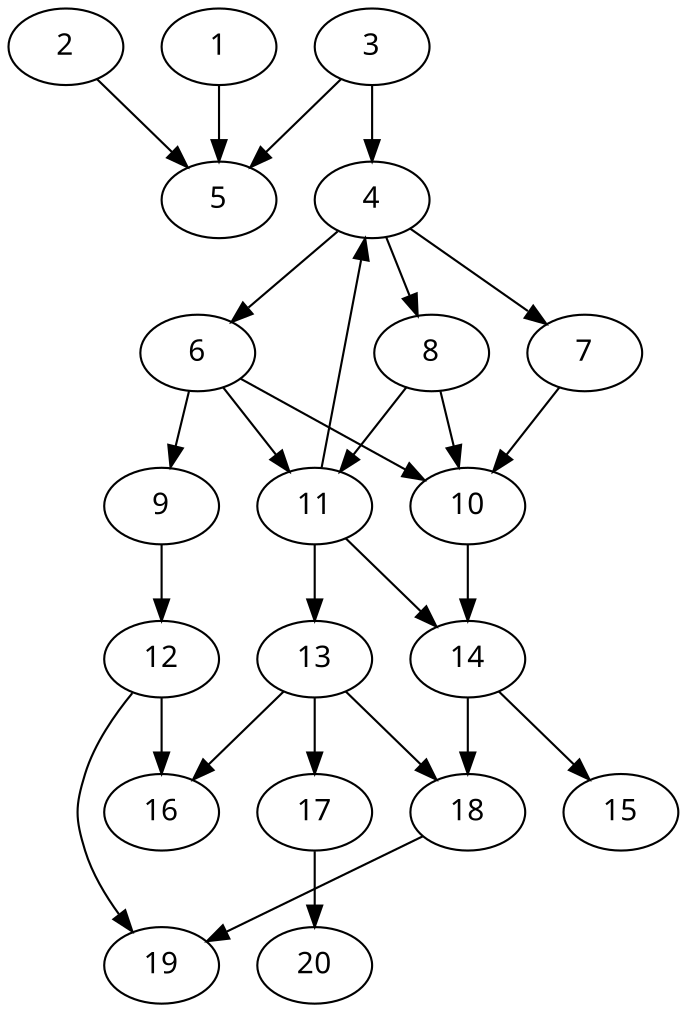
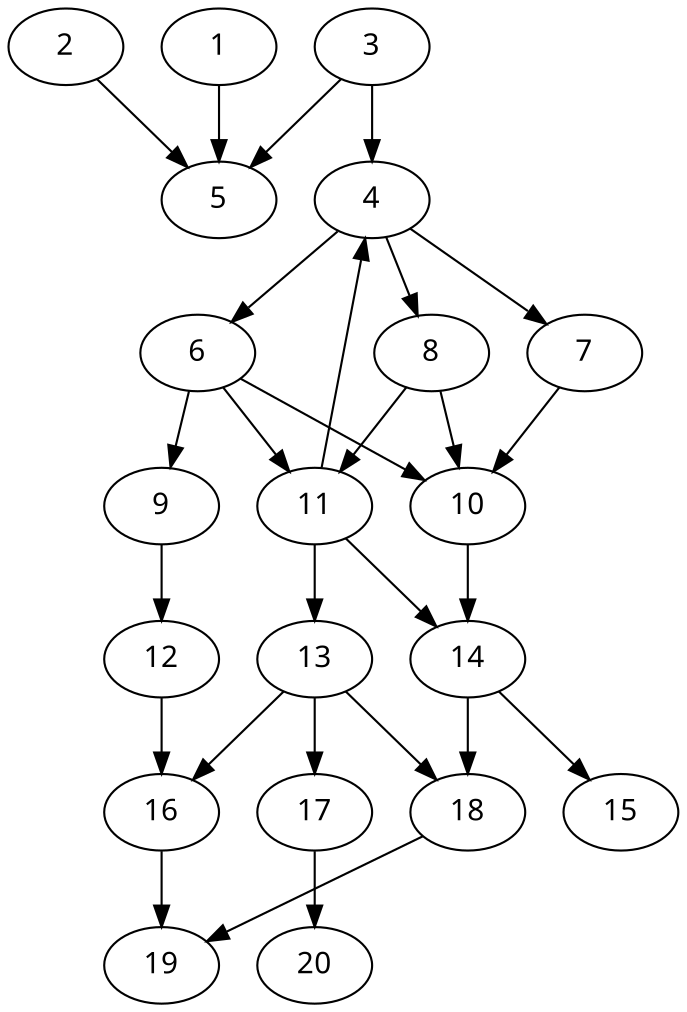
  digraph {
    fontname="Noto Sans"
    node [alpha=0.16 fontname="Noto Sans"]
    edge [fontname="Noto Sans"]
    1 [alpha=0.02 expect_size=22939648]
    5 [alpha=0.11 expect_size=41093120]
    4 [alpha=0.10 expect_size=35832832]
    6 [alpha=0.02 expect_size=39625728]
    7 [alpha=0.15 expect_size=11070464]
    8 [alpha=0.05 expect_size=19809280]
    9 [alpha=0.01 expect_size=46948352]
    10 [alpha=0.20 expect_size=30222336]
    11 [alpha=0.19 expect_size=5498880]
    2 [alpha=0.00 expect_size=34265088]
    3 [expect_size=6181888]
    12 [expect_size=10884096]
    14 [alpha=0.13 expect_size=47981568]
    13 [expect_size=11053056]
    16 [alpha=0.12 expect_size=48945152]
    18 [alpha=0.03 expect_size=42183680]
    15 [alpha=0.17 expect_size=23775232]
    17 [alpha=0.07 expect_size=6663168]
    19 [alpha=0.06 expect_size=7123968]
    20 [alpha=0.01 expect_size=8714240]
    1 -> 5
    4 -> 6
    4 -> 7
    4 -> 8
    6 -> 9
    6 -> 10
    6 -> 11
    7 -> 10
    8 -> 10
    8 -> 11
    9 -> 12
    10 -> 14
    11 -> 4
    11 -> 14
    11 -> 13
    2 -> 5
    3 -> 5
    3 -> 4
    12 -> 16
    14 -> 18
    14 -> 15
    13 -> 16
    13 -> 18
    13 -> 17
-   12 -> 19
+   16 -> 19
    18 -> 19
    17 -> 20
  }
